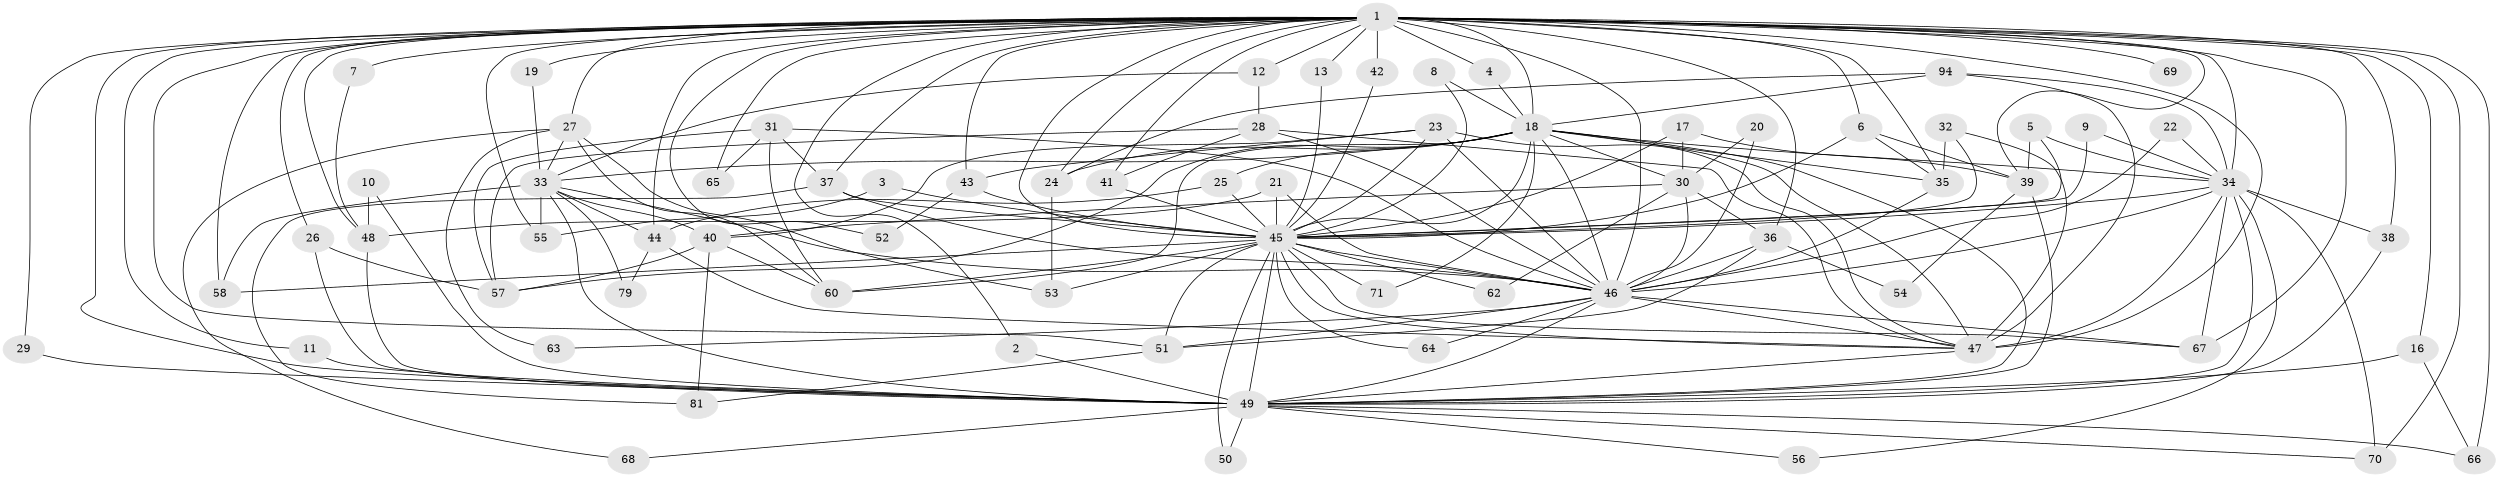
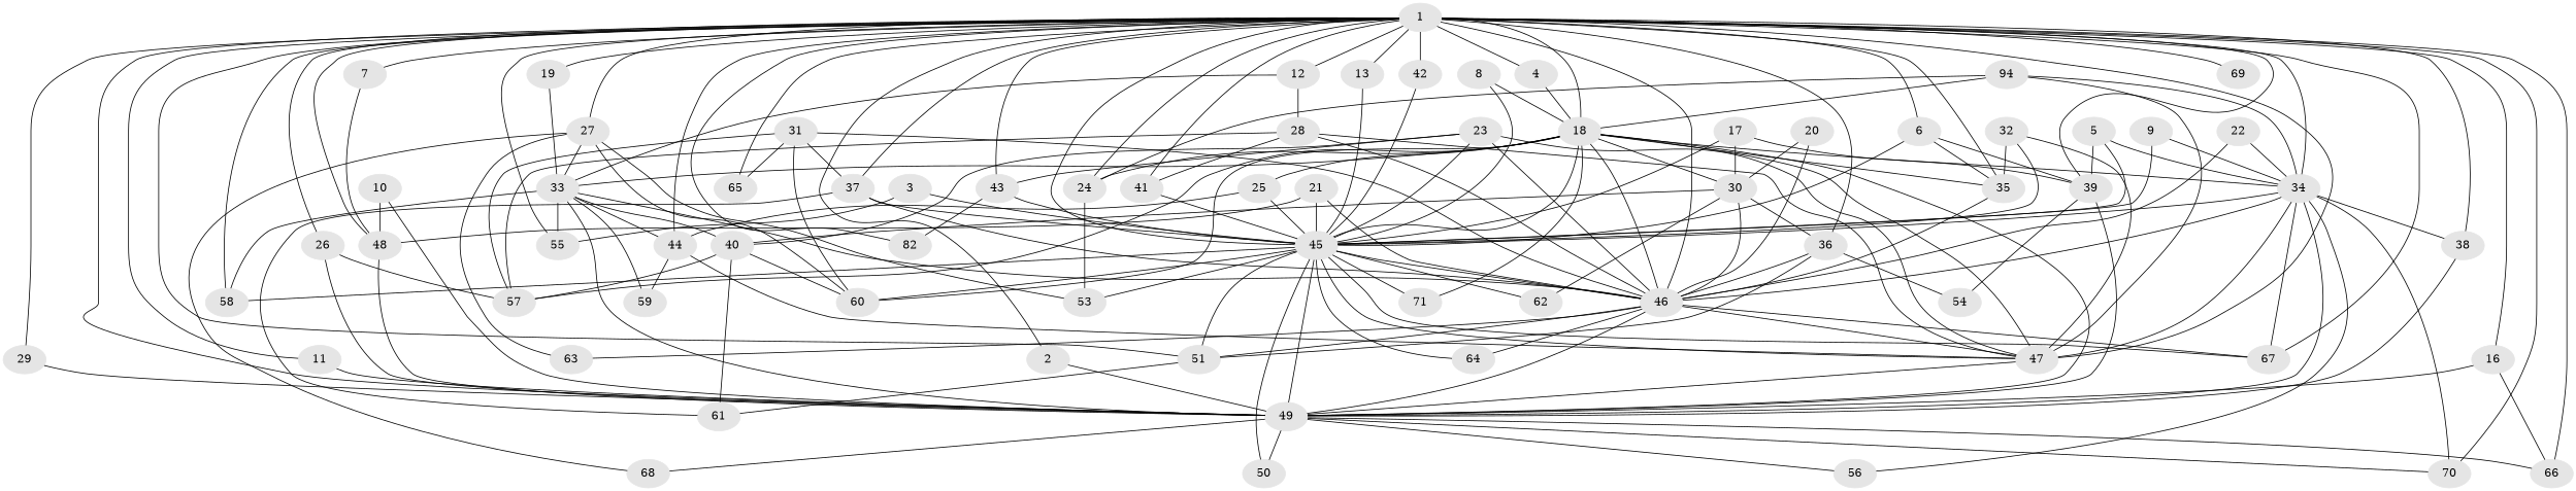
  graph {
    node [color=gray90 style=filled]
    edge [weight=1.0]
    1
    2
    4
    6
    7
    11
    12
    13
    16
    18
    19
    24
    26
    27
    29
    34
    35
    36
    37
    38
    39
    41
    42
    43
    44
    45
    46
    47
    48
    49
    51
-   52
+   52 [label=82]
    55
    58
    65
    66
    67
    69
    70
    28
    33
    30
    25
    57
    60
    71
    21
    53
    63
    68
    56
    54
-   61 [label=81]
-   59 [label=79]
+   61
+   59
    62
    50
    64
    3
    5
    8
    9
    10
    40
    n64 [label=94]
    17
    20
    22
    23
    31
    32
    1 -- 2
    1 -- 4
    1 -- 6
    1 -- 7
    1 -- 11
    1 -- 12
    1 -- 13
    1 -- 16
    1 -- 18 [weight=5.0]
    1 -- 19
    1 -- 24
    1 -- 26
    1 -- 27
    1 -- 29
    1 -- 34 [weight=4.0]
    1 -- 35
    1 -- 36 [weight=3.0]
    1 -- 37
    1 -- 38 [weight=2.0]
    1 -- 39 [weight=2.0]
    1 -- 41 [weight=2.0]
    1 -- 42 [weight=2.0]
    1 -- 43 [weight=2.0]
    1 -- 44
    1 -- 45 [weight=4.0]
    1 -- 46 [weight=4.0]
    1 -- 47 [weight=5.0]
    1 -- 48 [weight=2.0]
    1 -- 49 [weight=6.0]
    1 -- 51
    1 -- 52
    1 -- 55
    1 -- 58 [weight=2.0]
    1 -- 65
    1 -- 66 [weight=2.0]
    1 -- 67
    1 -- 69 [weight=2.0]
    1 -- 70
    2 -- 49
    4 -- 18
    6 -- 35
    6 -- 39
    6 -- 45
    7 -- 48
    11 -- 49
    12 -- 28
    12 -- 33
    13 -- 45
    16 -- 49 [weight=2.0]
    16 -- 66
    18 -- 24
    18 -- 34
    18 -- 35
    18 -- 45
    18 -- 46
    18 -- 47
    18 -- 49
    18 -- 33
    18 -- 30
    18 -- 25
    18 -- 57
    18 -- 60 [weight=2.0]
    18 -- 71
    19 -- 33
    24 -- 53
    26 -- 49
    26 -- 57
    27 -- 33
    27 -- 60
    27 -- 53
    27 -- 63
    27 -- 68
    29 -- 49
    34 -- 38
    34 -- 45
    34 -- 46
    34 -- 47 [weight=2.0]
    34 -- 49
    34 -- 67 [weight=2.0]
    34 -- 70
    34 -- 56
    35 -- 46
    36 -- 46
    36 -- 51
    36 -- 54
    37 -- 45
    37 -- 46
    37 -- 61
    38 -- 49
    39 -- 49
    39 -- 54
    41 -- 45 [weight=2.0]
    42 -- 45
    43 -- 45
    43 -- 52 [weight=2.0]
    44 -- 47
    44 -- 59
    45 -- 46
    45 -- 47 [weight=2.0]
    45 -- 49
    45 -- 51
    45 -- 58
    45 -- 67
    45 -- 60
    45 -- 71
    45 -- 53
    45 -- 62
    45 -- 50
    45 -- 64
    46 -- 47
    46 -- 49 [weight=2.0]
    46 -- 51
    46 -- 67
    46 -- 63
    46 -- 64
    47 -- 49
    48 -- 49
    49 -- 66
    49 -- 70
    49 -- 68
    49 -- 56
    49 -- 50
    51 -- 61
    28 -- 41
    28 -- 46
    28 -- 47
    28 -- 57
    33 -- 44
    33 -- 46
    33 -- 49
    33 -- 55
    33 -- 58
    33 -- 59
    33 -- 40
    30 -- 36
    30 -- 46
    30 -- 62
    30 -- 40
    25 -- 44
    25 -- 45
    21 -- 45
    21 -- 46
    21 -- 48
    3 -- 45
    3 -- 55
    5 -- 34
    5 -- 39
    5 -- 45
    8 -- 18
    8 -- 45
    9 -- 34
    9 -- 45
    10 -- 48
    10 -- 49
    40 -- 57
    40 -- 60
    40 -- 61
    n64 -- 18 [weight=2.0]
    n64 -- 24
    n64 -- 34
    n64 -- 47
    17 -- 39
    17 -- 45
    17 -- 30
    20 -- 46
    20 -- 30
    22 -- 34
    22 -- 46
    23 -- 43
    23 -- 45
    23 -- 46
    23 -- 47
    23 -- 40
    31 -- 37
    31 -- 46
    31 -- 65
    31 -- 57
    31 -- 60
    32 -- 35
    32 -- 45
    32 -- 47
  }
